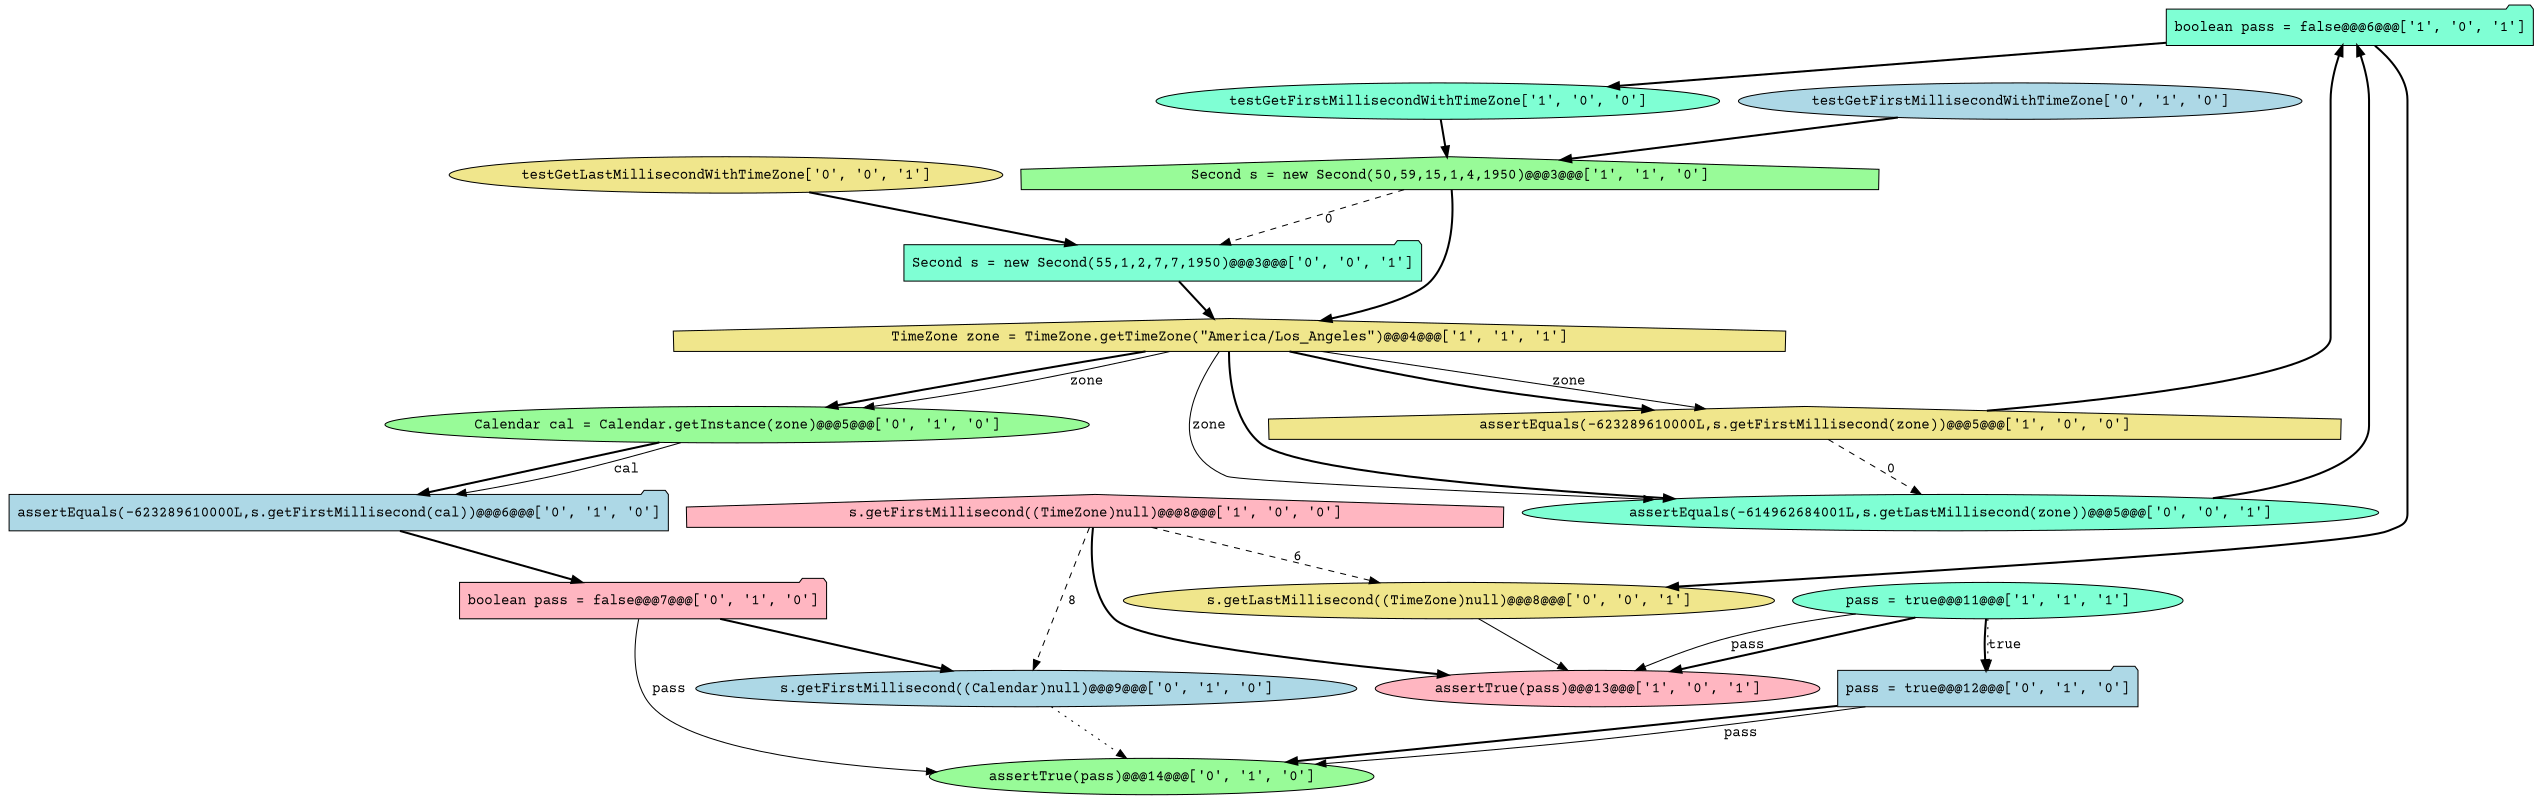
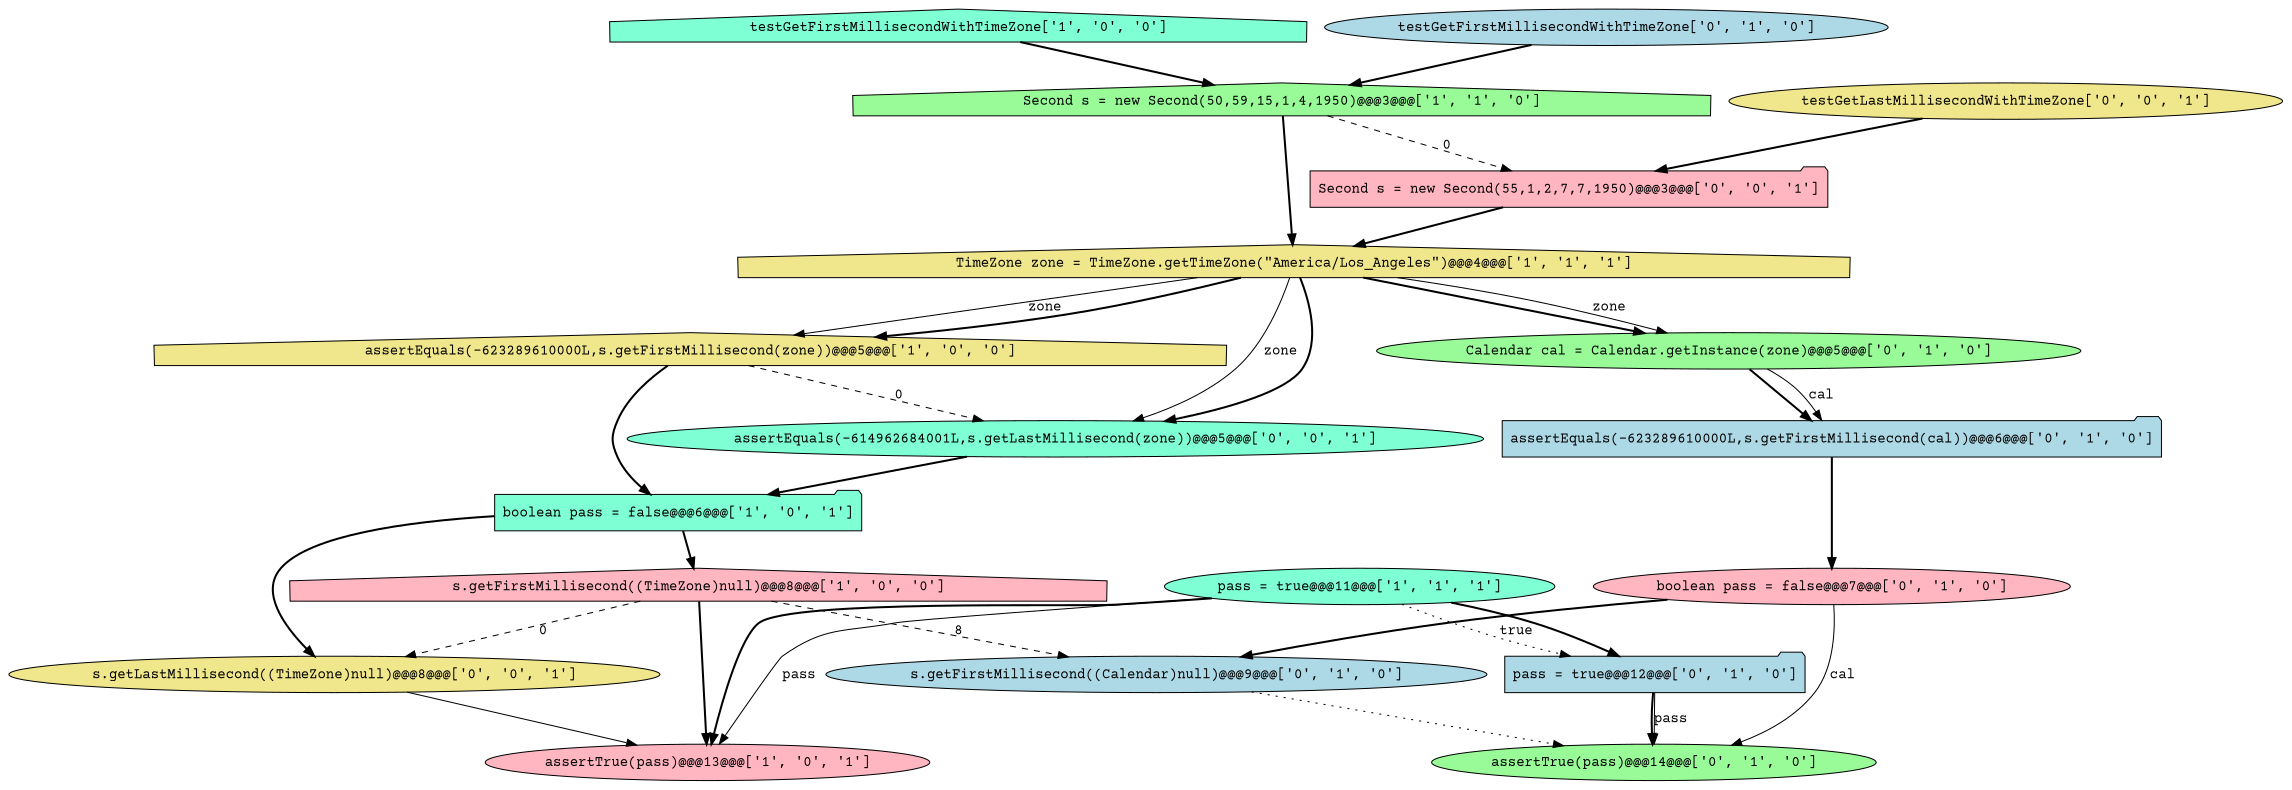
  digraph {
    fontname="Courier Prime"
    node [fillcolor=aquamarine fontname="Courier Prime" shape=ellipse style=filled]
    edge [fontname="Courier Prime" style=bold]
    n1 [label="boolean pass = false@@@6@@@['1', '0', '1']" shape=folder]
    n2 [fillcolor=khaki label="s.getLastMillisecond((TimeZone)null)@@@8@@@['0', '0', '1']"]
    n3 [fillcolor=lightpink label="s.getFirstMillisecond((TimeZone)null)@@@8@@@['1', '0', '0']" shape=house]
    n4 [fillcolor=lightpink label="assertTrue(pass)@@@13@@@['1', '0', '1']"]
    n5 [fillcolor=lightblue label="s.getFirstMillisecond((Calendar)null)@@@9@@@['0', '1', '0']"]
-   n6 [label="testGetFirstMillisecondWithTimeZone['1', '0', '0']"]
+   n6 [label="testGetFirstMillisecondWithTimeZone['1', '0', '0']" shape=house]
    n7 [fillcolor=palegreen label="Second s = new Second(50,59,15,1,4,1950)@@@3@@@['1', '1', '0']" shape=house]
-   n8 [label="Second s = new Second(55,1,2,7,7,1950)@@@3@@@['0', '0', '1']" shape=folder]
+   n8 [fillcolor=lightpink label="Second s = new Second(55,1,2,7,7,1950)@@@3@@@['0', '0', '1']" shape=folder]
    n9 [fillcolor=khaki label="TimeZone zone = TimeZone.getTimeZone(\"America/Los_Angeles\")@@@4@@@['1', '1', '1']" shape=house]
    n10 [fillcolor=lightblue label="pass = true@@@12@@@['0', '1', '0']" shape=folder]
    n11 [fillcolor=palegreen label="assertTrue(pass)@@@14@@@['0', '1', '0']"]
    n12 [fillcolor=khaki label="assertEquals(-623289610000L,s.getFirstMillisecond(zone))@@@5@@@['1', '0', '0']" shape=house]
    n13 [label="assertEquals(-614962684001L,s.getLastMillisecond(zone))@@@5@@@['0', '0', '1']"]
    n14 [fillcolor=palegreen label="Calendar cal = Calendar.getInstance(zone)@@@5@@@['0', '1', '0']"]
    n15 [fillcolor=lightblue label="assertEquals(-623289610000L,s.getFirstMillisecond(cal))@@@6@@@['0', '1', '0']" shape=folder]
-   n16 [fillcolor=lightpink label="boolean pass = false@@@7@@@['0', '1', '0']" shape=folder]
+   n16 [fillcolor=lightpink label="boolean pass = false@@@7@@@['0', '1', '0']"]
    n17 [fillcolor=khaki label="testGetLastMillisecondWithTimeZone['0', '0', '1']"]
    n18 [label="pass = true@@@11@@@['1', '1', '1']"]
    n19 [fillcolor=lightblue label="testGetFirstMillisecondWithTimeZone['0', '1', '0']"]
    n1 -> n2
-   n1 -> n6
+   n1 -> n3
    n2 -> n4 [style=solid]
-   n3 -> n2 [label=6 style=dashed]
+   n3 -> n2 [label=0 style=dashed]
    n3 -> n4
    n3 -> n5 [label=8 style=dashed]
    n5 -> n11 [style=dotted]
    n6 -> n7
    n7 -> n8 [label=0 style=dashed]
    n7 -> n9
    n8 -> n9
    n9 -> n12 [label=zone style=solid]
    n9 -> n12
    n9 -> n13 [label=zone style=solid]
    n9 -> n13
    n9 -> n14
    n9 -> n14 [label=zone style=solid]
    n10 -> n11
    n10 -> n11 [label=pass style=solid]
    n12 -> n1
    n12 -> n13 [label=0 style=dashed]
    n13 -> n1
    n14 -> n15
    n14 -> n15 [label=cal style=solid]
    n15 -> n16
    n16 -> n5
-   n16 -> n11 [label=pass style=solid]
+   n16 -> n11 [label=cal style=solid]
    n17 -> n8
    n18 -> n4
    n18 -> n4 [label=pass style=solid]
    n18 -> n10 [label=true style=dotted]
    n18 -> n10
    n19 -> n7
  }
